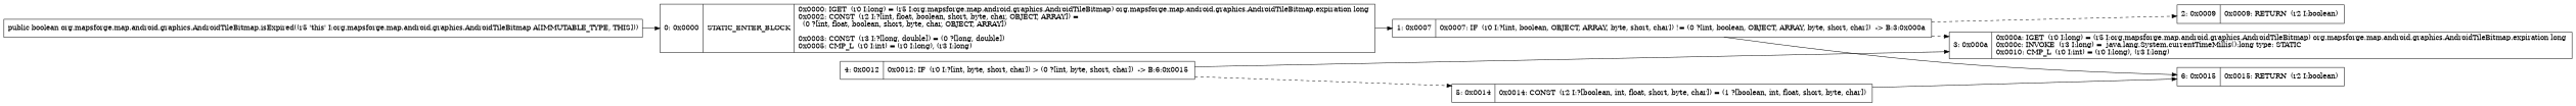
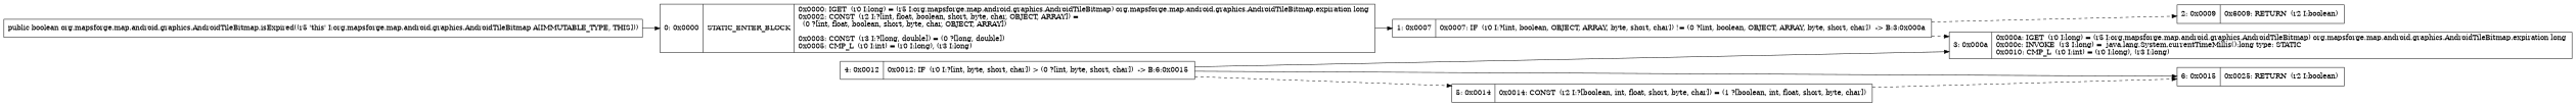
  digraph {
    rankdir=LR
    node [shape=record]
    n1 [label="{0\:\ 0x0000|STATIC_ENTER_BLOCK\l|0x0000: IGET  (r0 I:long) = (r5 I:org.mapsforge.map.android.graphics.AndroidTileBitmap) org.mapsforge.map.android.graphics.AndroidTileBitmap.expiration long \l0x0002: CONST  (r2 I:?[int, float, boolean, short, byte, char, OBJECT, ARRAY]) = \l  (0 ?[int, float, boolean, short, byte, char, OBJECT, ARRAY])\l \l0x0003: CONST  (r3 I:?[long, double]) = (0 ?[long, double]) \l0x0005: CMP_L  (r0 I:int) = (r0 I:long), (r3 I:long) \l}"]
    n2 [label="{1\:\ 0x0007|0x0007: IF  (r0 I:?[int, boolean, OBJECT, ARRAY, byte, short, char]) != (0 ?[int, boolean, OBJECT, ARRAY, byte, short, char])  \-\> B:3:0x000a \l}"]
-   n3 [label="{2\:\ 0x0009|0x0009: RETURN  (r2 I:boolean) \l}"]
+   n3 [label="{2\:\ 0x0009|0x6009: RETURN  (r2 I:boolean) \l}"]
    n4 [label="{3\:\ 0x000a|0x000a: IGET  (r0 I:long) = (r5 I:org.mapsforge.map.android.graphics.AndroidTileBitmap) org.mapsforge.map.android.graphics.AndroidTileBitmap.expiration long \l0x000c: INVOKE  (r3 I:long) =  java.lang.System.currentTimeMillis():long type: STATIC \l0x0010: CMP_L  (r0 I:int) = (r0 I:long), (r3 I:long) \l}"]
    n5 [label="{4\:\ 0x0012|0x0012: IF  (r0 I:?[int, byte, short, char]) \> (0 ?[int, byte, short, char])  \-\> B:6:0x0015 \l}"]
    n6 [label="{5\:\ 0x0014|0x0014: CONST  (r2 I:?[boolean, int, float, short, byte, char]) = (1 ?[boolean, int, float, short, byte, char]) \l}"]
-   n7 [label="{6\:\ 0x0015|0x0015: RETURN  (r2 I:boolean) \l}"]
+   n7 [label="{6\:\ 0x0015|0x0025: RETURN  (r2 I:boolean) \l}"]
    n8 [label="{public boolean org.mapsforge.map.android.graphics.AndroidTileBitmap.isExpired((r5 'this' I:org.mapsforge.map.android.graphics.AndroidTileBitmap A[IMMUTABLE_TYPE, THIS])) }"]
    n1 -> n2
    n2 -> n3 [style=dashed]
    n2 -> n4 [style=dashed]
    n5 -> n4
    n5 -> n6 [style=dashed]
-   n2 -> n7
-   n6 -> n7
+   n5 -> n7
+   n6 -> n7 [style=dashed]
    n8 -> n1
  }
